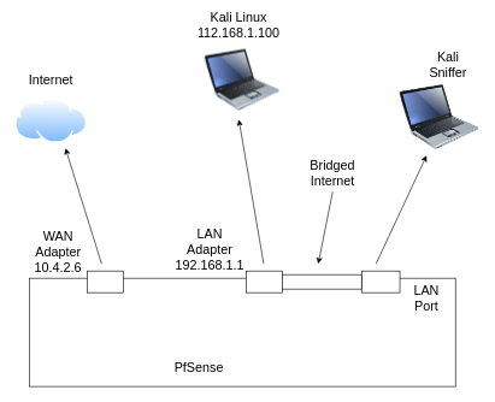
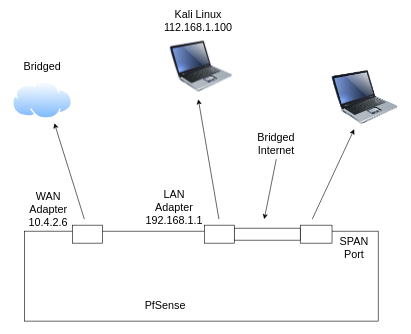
  <mxCell id="0" />
  <mxCell id="1" parent="0" />
  <mxCell id="2" value="" style="rounded=0;whiteSpace=wrap;html=1;" vertex="1" parent="1"><mxGeometry x="40" y="385" width="590" height="150" as="geometry" /></mxCell>
  <mxCell id="3" value="&lt;span style=&quot;font-size: 18px;&quot;&gt;PfSense&lt;/span&gt;" style="text;strokeColor=none;align=center;fillColor=none;html=1;verticalAlign=middle;whiteSpace=wrap;rounded=0;" vertex="1" parent="1"><mxGeometry x="245" y="495" width="60" height="30" as="geometry" /></mxCell>
  <mxCell id="4" value="&lt;font style=&quot;font-size: 18px;&quot;&gt;WAN Adapter 10.4.2.6&lt;/font&gt;" style="text;strokeColor=none;align=center;fillColor=none;html=1;verticalAlign=middle;whiteSpace=wrap;rounded=0;" vertex="1" parent="1"><mxGeometry x="50" y="335" width="60" height="30" as="geometry" /></mxCell>
  <mxCell id="5" value="" style="rounded=0;whiteSpace=wrap;html=1;" vertex="1" parent="1"><mxGeometry x="120" y="375" width="50" height="30" as="geometry" /></mxCell>
  <mxCell id="6" value="" style="endArrow=classic;html=1;rounded=0;" edge="1" parent="1"><mxGeometry width="50" height="50" relative="1" as="geometry"><mxPoint x="140" y="365" as="sourcePoint" /><mxPoint x="90" y="205" as="targetPoint" /></mxGeometry></mxCell>
  <mxCell id="7" value="" style="image;aspect=fixed;perimeter=ellipsePerimeter;html=1;align=center;shadow=0;dashed=0;spacingTop=3;image=img/lib/active_directory/internet_cloud.svg;" vertex="1" parent="1"><mxGeometry x="20" y="135" width="100" height="63" as="geometry" /></mxCell>
- <mxCell id="8" value="&lt;font style=&quot;font-size: 18px;&quot;&gt;Internet&lt;/font&gt;" style="text;strokeColor=none;align=center;fillColor=none;html=1;verticalAlign=middle;whiteSpace=wrap;rounded=0;" vertex="1" parent="1"><mxGeometry x="40" y="95" width="60" height="30" as="geometry" /></mxCell>
+ <mxCell id="8" value="&lt;font style=&quot;font-size: 18px;&quot;&gt;Bridged&lt;/font&gt;" style="text;strokeColor=none;align=center;fillColor=none;html=1;verticalAlign=middle;whiteSpace=wrap;rounded=0;" vertex="1" parent="1"><mxGeometry x="40" y="95" width="60" height="30" as="geometry" /></mxCell>
  <mxCell id="9" value="" style="rounded=0;whiteSpace=wrap;html=1;" vertex="1" parent="1"><mxGeometry x="340" y="375" width="50" height="30" as="geometry" /></mxCell>
  <mxCell id="10" value="&lt;font style=&quot;font-size: 18px;&quot;&gt;LAN Adapter&lt;/font&gt;&lt;div&gt;&lt;font style=&quot;font-size: 18px;&quot;&gt;192.168.1.1&lt;/font&gt;&lt;div&gt;&lt;font style=&quot;font-size: 18px;&quot;&gt;&lt;br&gt;&lt;/font&gt;&lt;/div&gt;&lt;/div&gt;" style="text;strokeColor=none;align=center;fillColor=none;html=1;verticalAlign=middle;whiteSpace=wrap;rounded=0;" vertex="1" parent="1"><mxGeometry x="240" y="315" width="100" height="84" as="geometry" /></mxCell>
  <mxCell id="11" value="" style="endArrow=classic;html=1;rounded=0;" edge="1" parent="1"><mxGeometry width="50" height="50" relative="1" as="geometry"><mxPoint x="364.41" y="365" as="sourcePoint" /><mxPoint x="330" y="165" as="targetPoint" /></mxGeometry></mxCell>
  <mxCell id="12" value="" style="image;html=1;image=img/lib/clip_art/computers/Laptop_128x128.png" vertex="1" parent="1"><mxGeometry x="283" y="60" width="104" height="100" as="geometry" /></mxCell>
  <mxCell id="13" value="&lt;font style=&quot;font-size: 18px;&quot;&gt;Kali Linux&lt;/font&gt;&lt;div&gt;&lt;font style=&quot;font-size: 18px;&quot;&gt;112.168.1.100&lt;/font&gt;&lt;/div&gt;" style="text;strokeColor=none;align=center;fillColor=none;html=1;verticalAlign=middle;whiteSpace=wrap;rounded=0;" vertex="1" parent="1"><mxGeometry x="300" y="20" width="60" height="30" as="geometry" /></mxCell>
  <mxCell id="14" value="" style="rounded=0;whiteSpace=wrap;html=1;" vertex="1" parent="1"><mxGeometry x="500" y="375" width="53" height="30" as="geometry" /></mxCell>
- <mxCell id="15" value="&lt;font style=&quot;font-size: 18px;&quot;&gt;LAN Port&lt;/font&gt;" style="text;strokeColor=none;align=center;fillColor=none;html=1;verticalAlign=middle;whiteSpace=wrap;rounded=0;" vertex="1" parent="1"><mxGeometry x="560" y="399" width="60" height="30" as="geometry" /></mxCell>
+ <mxCell id="15" value="&lt;font style=&quot;font-size: 18px;&quot;&gt;SPAN Port&lt;/font&gt;" style="text;strokeColor=none;align=center;fillColor=none;html=1;verticalAlign=middle;whiteSpace=wrap;rounded=0;" vertex="1" parent="1"><mxGeometry x="560" y="399" width="60" height="30" as="geometry" /></mxCell>
  <mxCell id="16" value="" style="endArrow=classic;html=1;rounded=0;" edge="1" parent="1"><mxGeometry width="50" height="50" relative="1" as="geometry"><mxPoint x="520" y="365" as="sourcePoint" /><mxPoint x="590" y="215" as="targetPoint" /></mxGeometry></mxCell>
  <mxCell id="17" value="" style="image;html=1;image=img/lib/clip_art/computers/Laptop_128x128.png" vertex="1" parent="1"><mxGeometry x="553" y="115" width="110" height="93" as="geometry" /></mxCell>
- <mxCell id="18" value="&lt;font style=&quot;font-size: 18px;&quot;&gt;Kali Sniffer&lt;/font&gt;" style="text;strokeColor=none;align=center;fillColor=none;html=1;verticalAlign=middle;whiteSpace=wrap;rounded=0;" vertex="1" parent="1"><mxGeometry x="590" y="75" width="60" height="30" as="geometry" /></mxCell>
  <mxCell id="19" value="" style="rounded=0;whiteSpace=wrap;html=1;" vertex="1" parent="1"><mxGeometry x="390" y="380" width="110" height="20" as="geometry" /></mxCell>
  <mxCell id="20" value="" style="endArrow=classic;html=1;rounded=0;" edge="1" parent="1"><mxGeometry width="50" height="50" relative="1" as="geometry"><mxPoint x="460" y="265" as="sourcePoint" /><mxPoint x="440" y="365" as="targetPoint" /></mxGeometry></mxCell>
  <mxCell id="21" value="&lt;font style=&quot;font-size: 18px;&quot;&gt;Bridged Internet&lt;/font&gt;" style="text;strokeColor=none;align=center;fillColor=none;html=1;verticalAlign=middle;whiteSpace=wrap;rounded=0;" vertex="1" parent="1"><mxGeometry x="430" y="225" width="60" height="30" as="geometry" /></mxCell>
